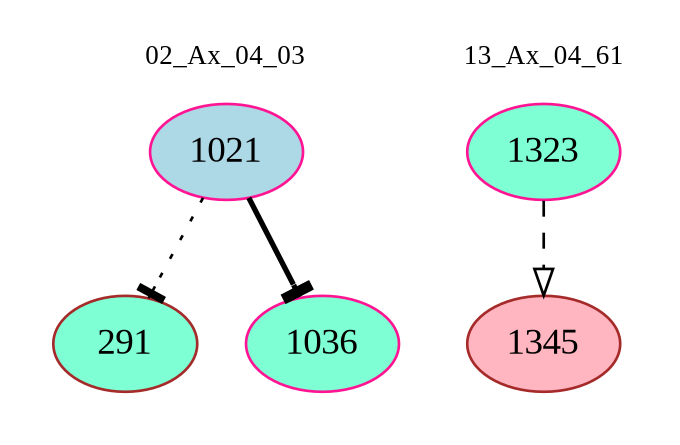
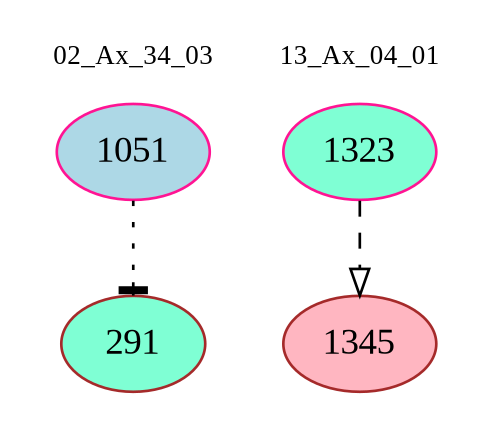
  digraph {
    fontname="Liberation Serif"
    node [color=deeppink fillcolor=aquamarine fontname="Liberation Serif" style=filled]
    edge [arrowhead=tee color=black fontname="Liberation Serif"]
-   n1 [fillcolor=lightblue label=1021]
+   n1 [fillcolor=lightblue label=1051]
    n2 [color=brown label=291]
-   n3 [label=1036]
    n4 [label=1323]
    n5 [color=brown fillcolor=lightpink label=1345]
    subgraph cluster_1 {
      color=white
      fontsize=10
-     label="02_Ax_04_03"
+     label="02_Ax_34_03"
      n1
      n2
-     n3
    }
    subgraph cluster_2 {
      color=white
      fontsize=10
-     label="13_Ax_04_61"
+     label="13_Ax_04_01"
      n4
      n5
    }
    n1 -> n2 [style=dotted]
-   n1 -> n3 [style=bold]
    n4 -> n5 [arrowhead=onormal style=dashed]
  }
